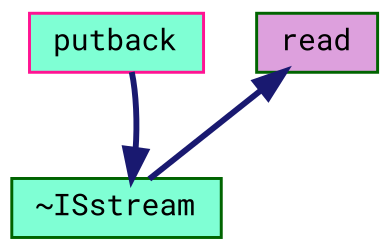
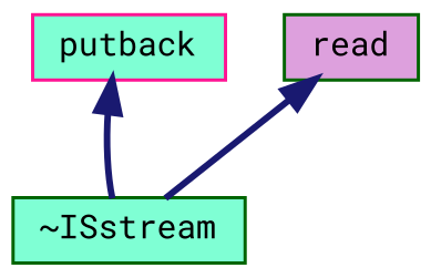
  digraph {
    fontname="Roboto Mono"
    rankdir=TB
    node [color=darkgreen fillcolor=aquamarine fontname="Roboto Mono" fontsize=10 shape=record style=filled]
    edge [color=midnightblue dir=back fontname="Roboto Mono" fontsize=10 labelfontname=Helvetica labelfontsize=10 style=bold]
    n1 [color=deeppink fontcolor=black height=0.2 label=putback width=0.4]
    n2 [height=0.2 label="~ISstream" width=0.4]
    n3 [fillcolor=plum height=0.2 label=read width=0.4]
-   n2 -> n1
+   n1 -> n2
    n3 -> n2
  }
